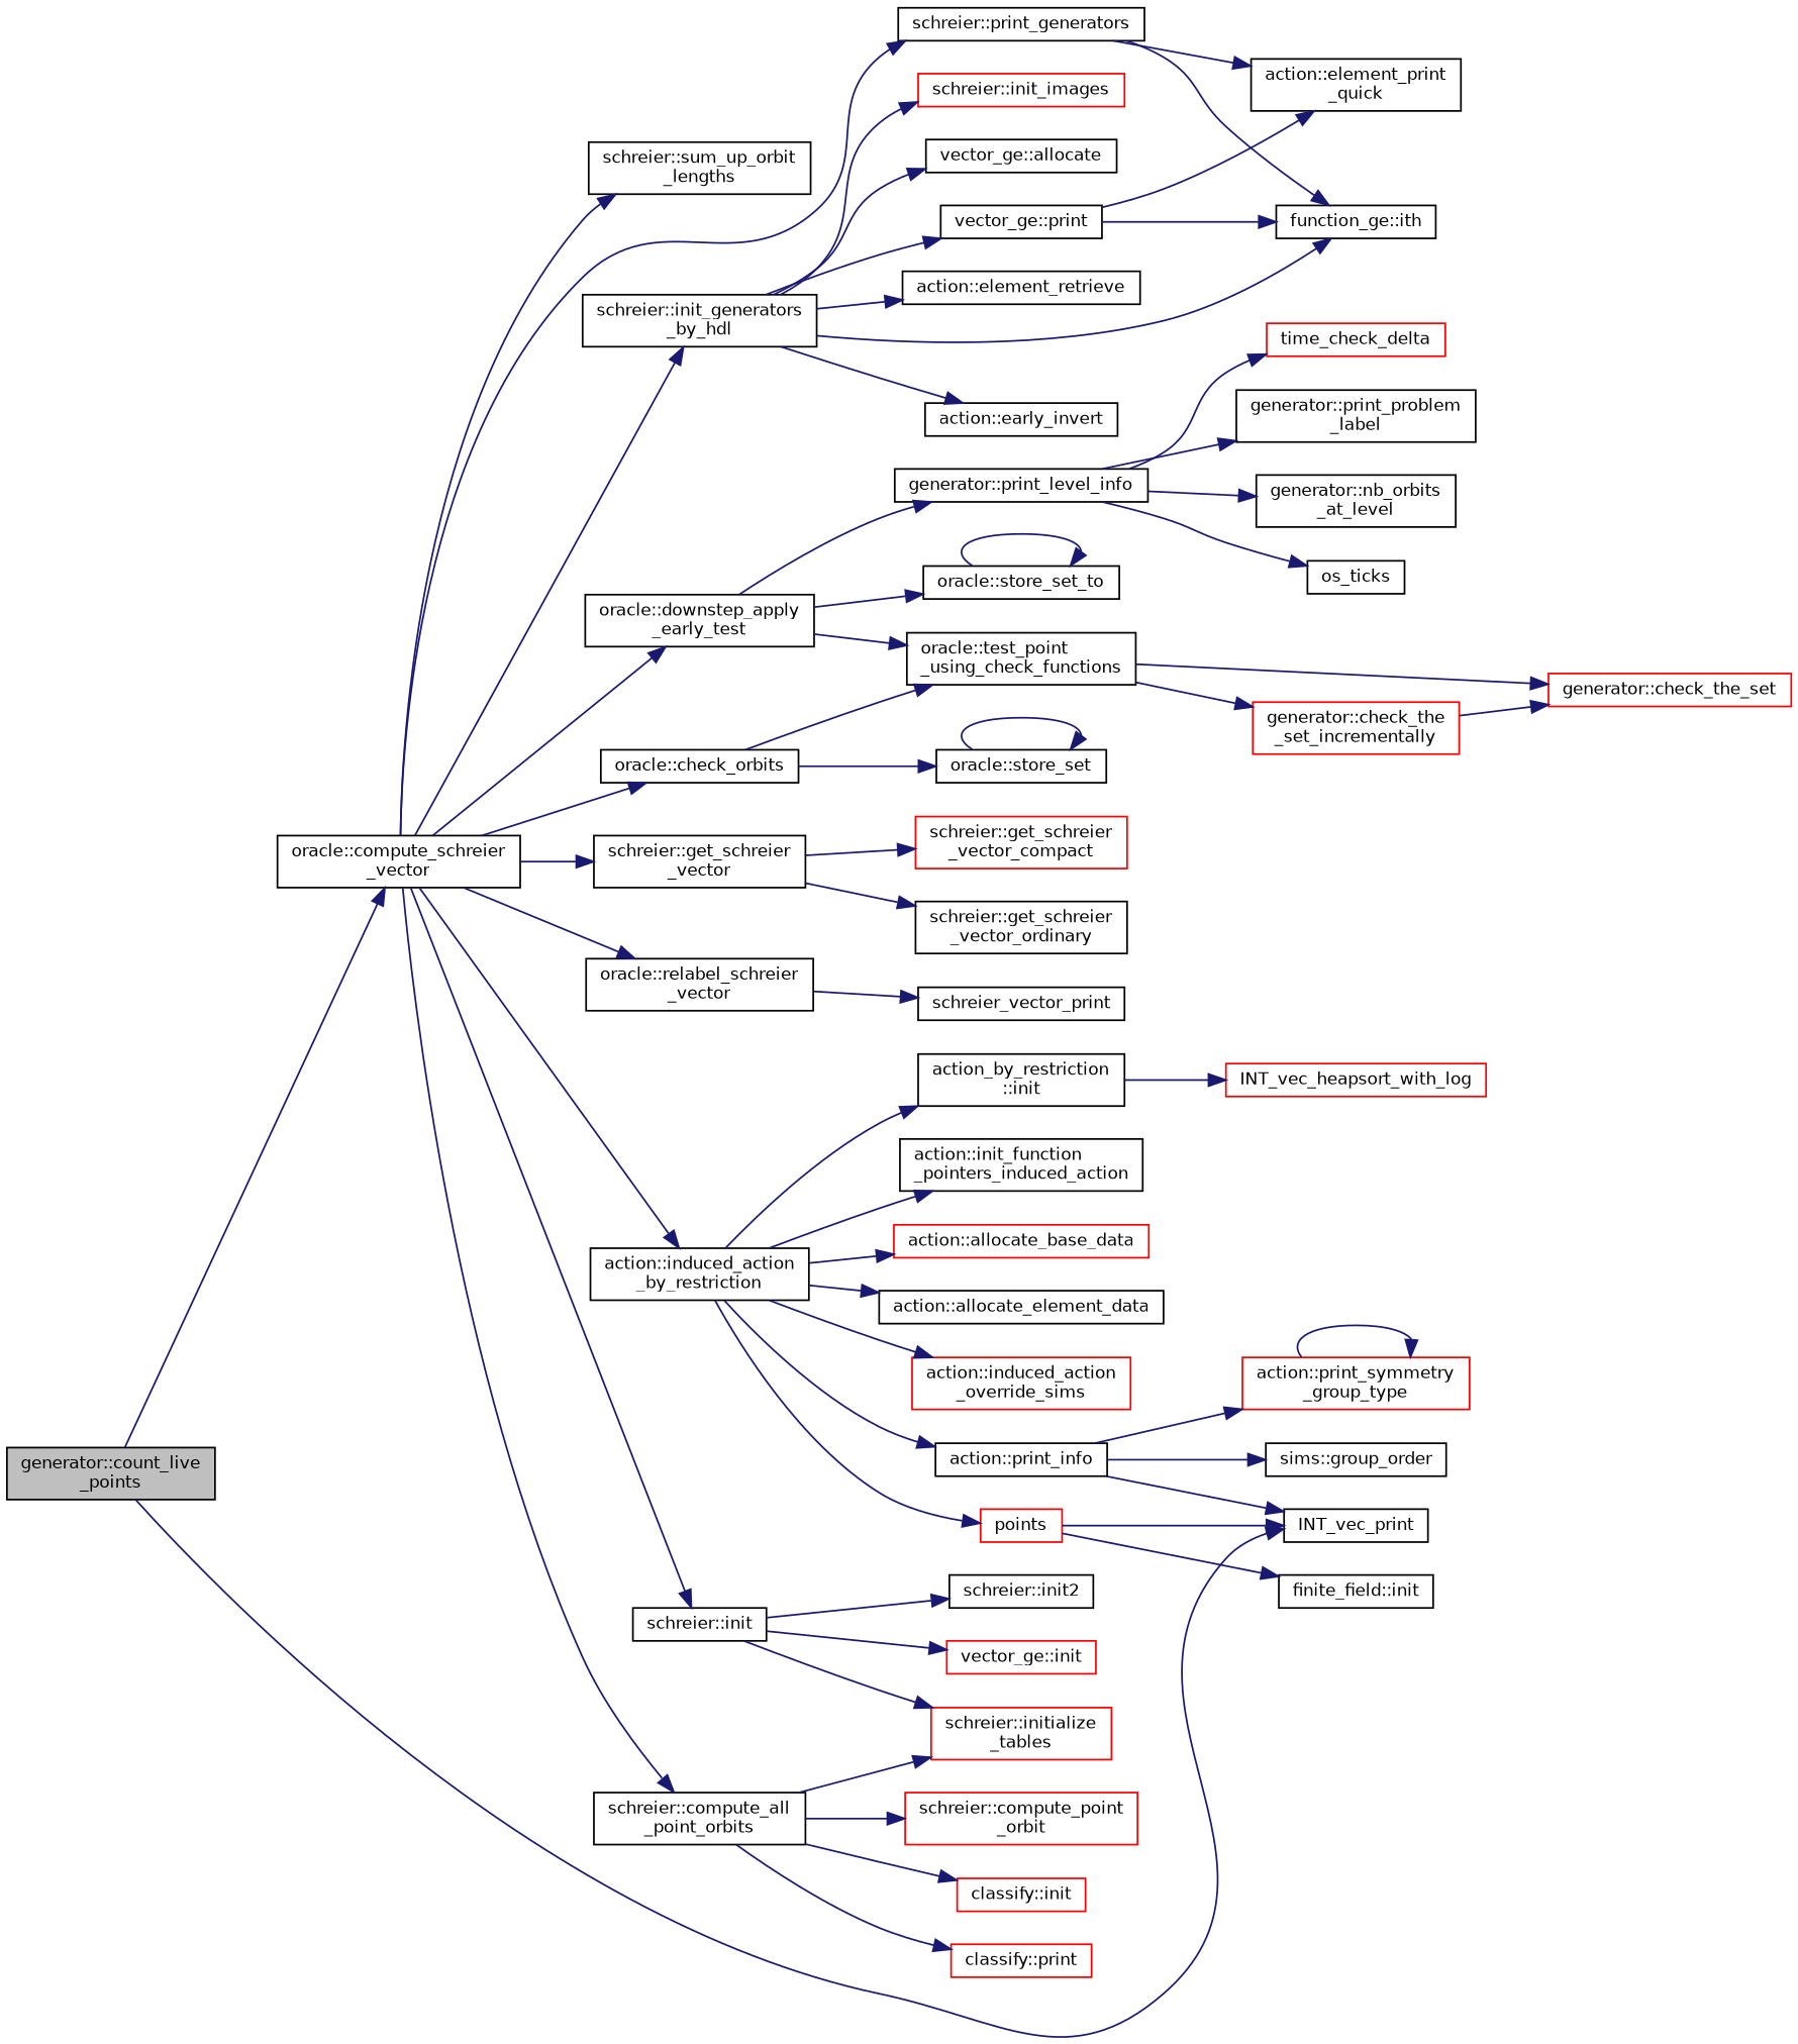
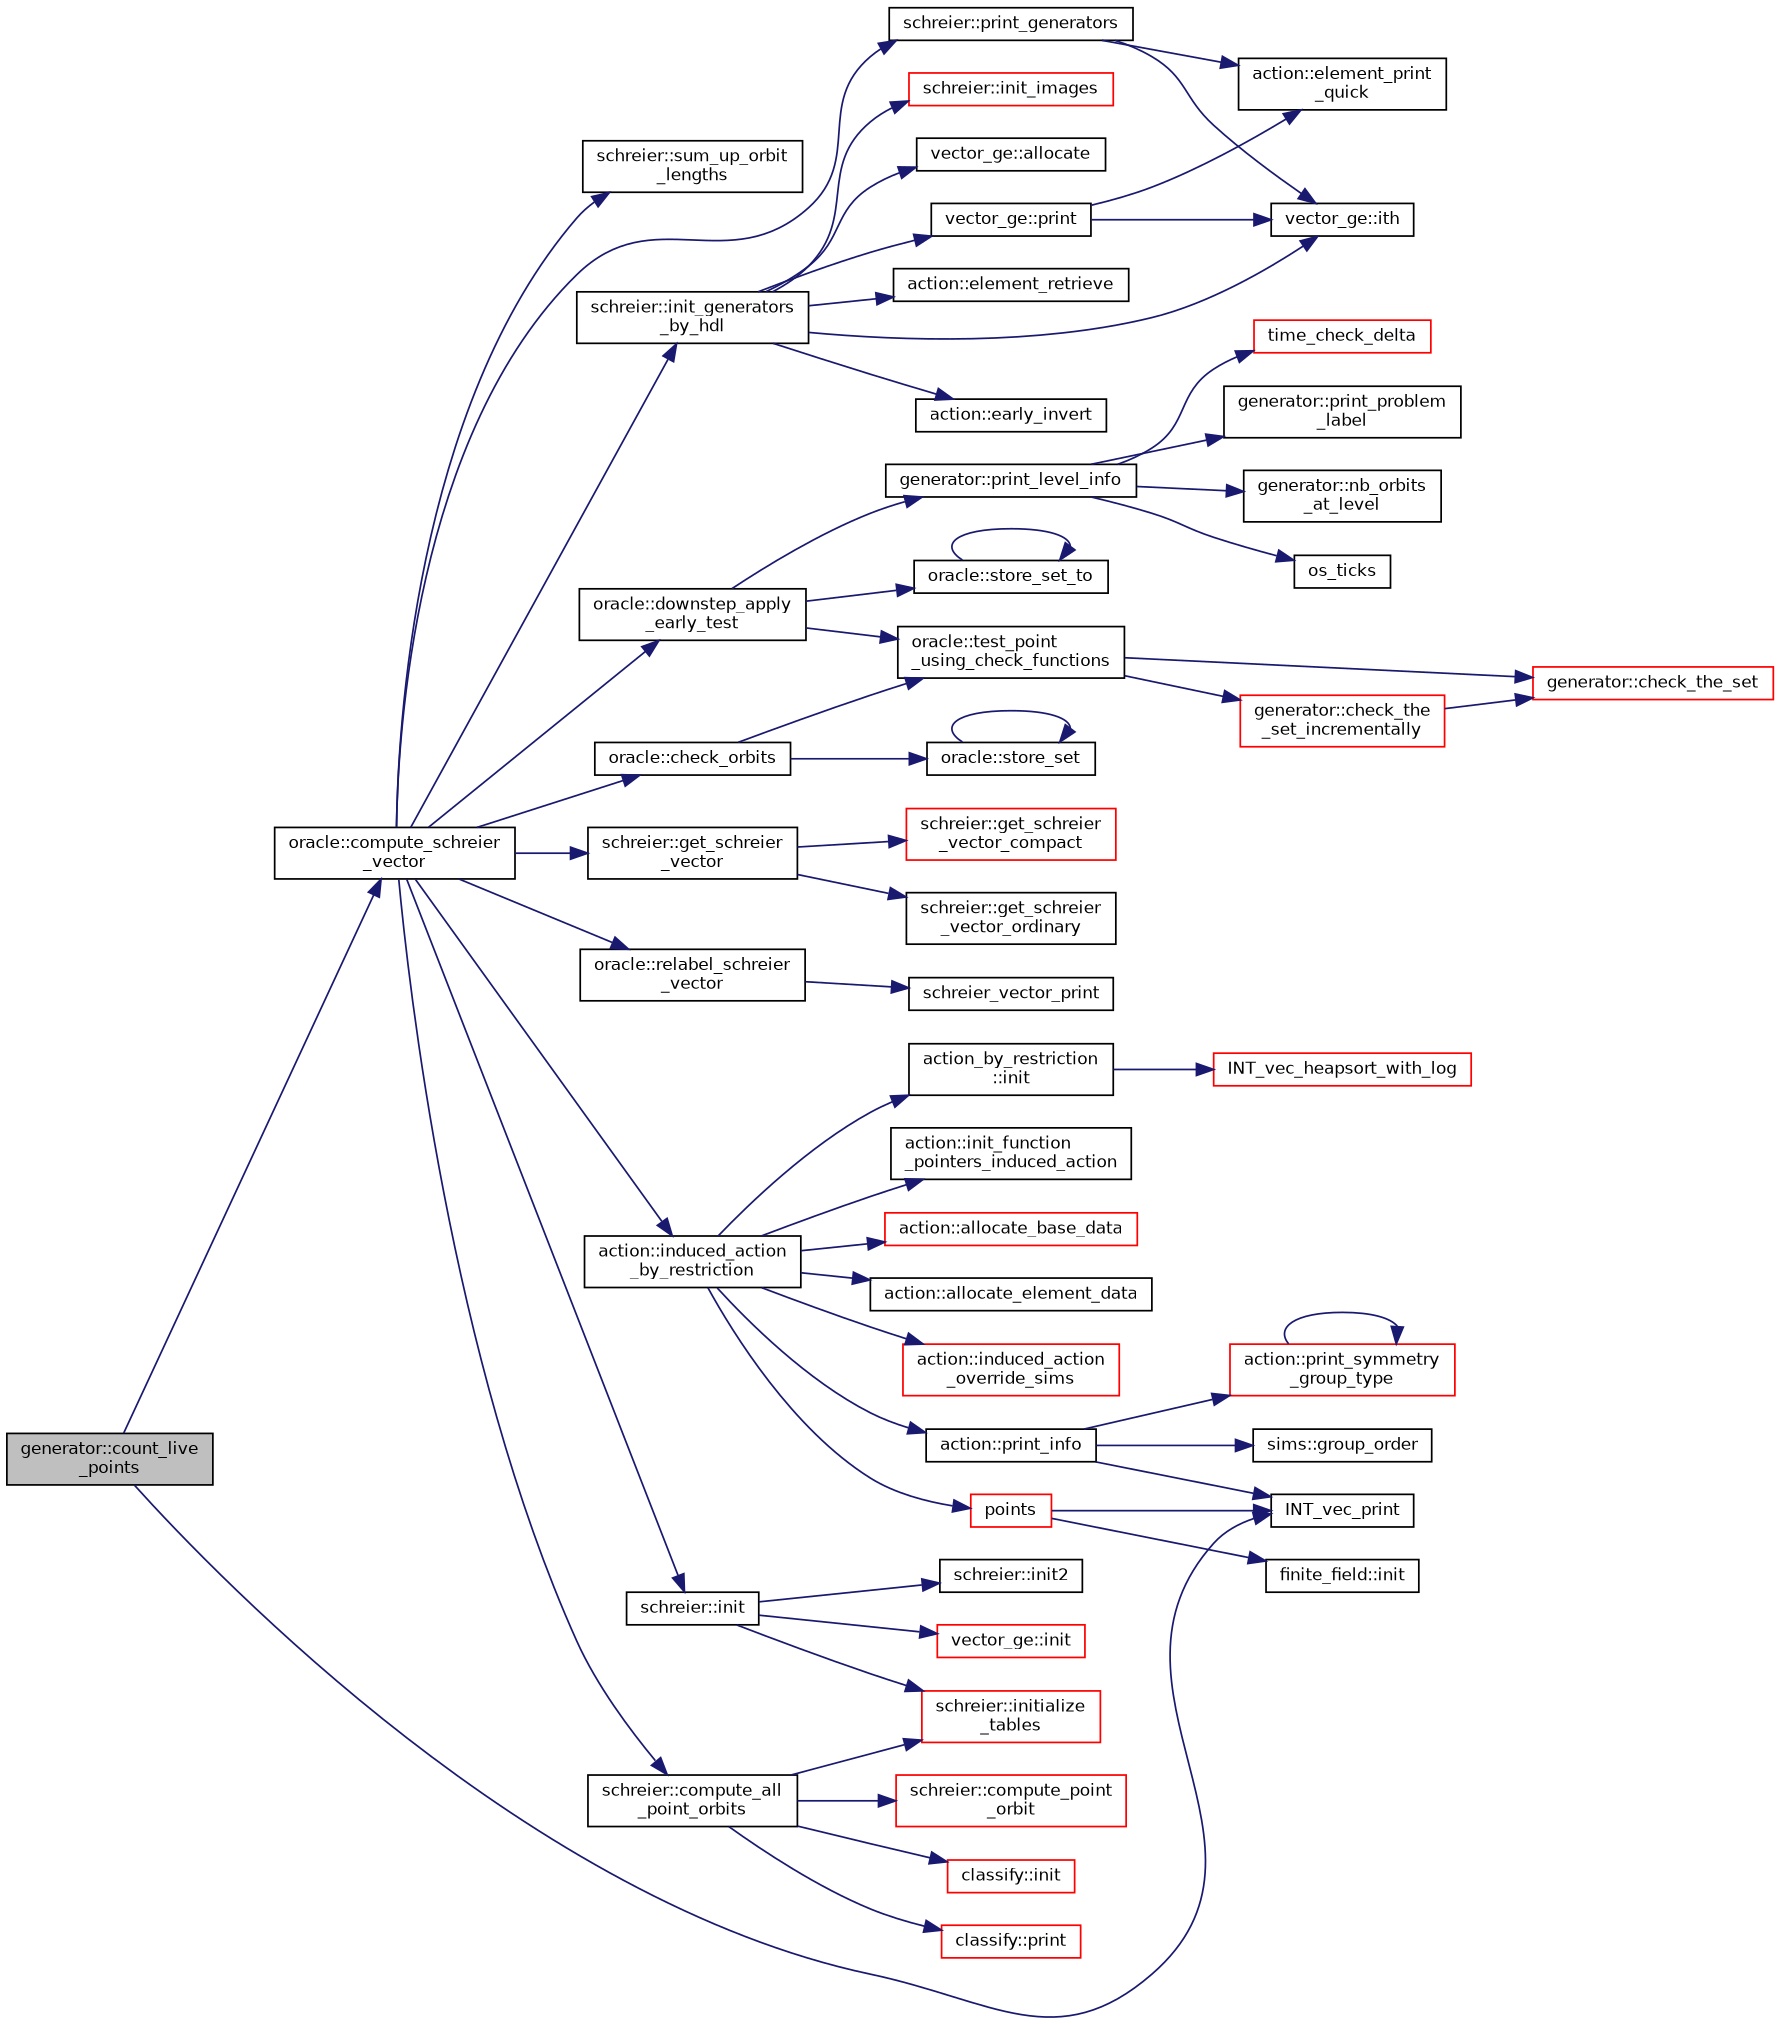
  digraph {
    rankdir=LR
    node [color=black fillcolor=white fontname=Helvetica fontsize=10 shape=record style=filled]
    edge [color=midnightblue fontname=Helvetica fontsize=10 labelfontname=Helvetica labelfontsize=10 style=solid]
    n1 [fillcolor=grey75 fontcolor=black height=0.2 label="generator::count_live\l_points" width=0.4]
    n2 [height=0.2 label="oracle::compute_schreier\l_vector" width=0.4]
    n3 [height=0.2 label=INT_vec_print width=0.4]
    n4 [height=0.2 label="schreier::print_generators" width=0.4]
    n5 [height=0.2 label="oracle::downstep_apply\l_early_test" width=0.4]
    n6 [height=0.2 label="action::induced_action\l_by_restriction" width=0.4]
    n7 [height=0.2 label="schreier::init" width=0.4]
    n8 [height=0.2 label="schreier::init_generators\l_by_hdl" width=0.4]
    n9 [height=0.2 label="schreier::compute_all\l_point_orbits" width=0.4]
    n10 [height=0.2 label="oracle::check_orbits" width=0.4]
    n11 [height=0.2 label="schreier::sum_up_orbit\l_lengths" width=0.4]
    n12 [height=0.2 label="schreier::get_schreier\l_vector" width=0.4]
    n13 [height=0.2 label="oracle::relabel_schreier\l_vector" width=0.4]
    n14 [height=0.2 label="action::element_print\l_quick" width=0.4]
-   n15 [height=0.2 label="function_ge::ith" width=0.4]
+   n15 [height=0.2 label="vector_ge::ith" width=0.4]
    n16 [height=0.2 label="generator::print_level_info" width=0.4]
    n17 [height=0.2 label="oracle::store_set_to" width=0.4]
    n18 [height=0.2 label="oracle::test_point\l_using_check_functions" width=0.4]
    n19 [height=0.2 label="action::print_info" width=0.4]
    n20 [height=0.2 label="action_by_restriction\l::init" width=0.4]
    n21 [color=red height=0.2 label=points width=0.4]
    n22 [height=0.2 label="action::init_function\l_pointers_induced_action" width=0.4]
    n23 [color=red height=0.2 label="action::allocate_base_data" width=0.4]
    n24 [height=0.2 label="action::allocate_element_data" width=0.4]
    n25 [color=red height=0.2 label="action::induced_action\l_override_sims" width=0.4]
    n26 [color=red height=0.2 label="vector_ge::init" width=0.4]
    n27 [color=red height=0.2 label="schreier::initialize\l_tables" width=0.4]
    n28 [height=0.2 label="schreier::init2" width=0.4]
    n29 [height=0.2 label="vector_ge::allocate" width=0.4]
    n30 [height=0.2 label="action::element_retrieve" width=0.4]
    n31 [height=0.2 label="action::early_invert" width=0.4]
    n32 [height=0.2 label="vector_ge::print" width=0.4]
    n33 [color=red height=0.2 label="schreier::init_images" width=0.4]
    n34 [color=red height=0.2 label="schreier::compute_point\l_orbit" width=0.4]
    n35 [color=red height=0.2 label="classify::init" width=0.4]
    n36 [color=red height=0.2 label="classify::print" width=0.4]
    n37 [height=0.2 label="oracle::store_set" width=0.4]
    n38 [color=red height=0.2 label="schreier::get_schreier\l_vector_compact" width=0.4]
    n39 [height=0.2 label="schreier::get_schreier\l_vector_ordinary" width=0.4]
    n40 [height=0.2 label=schreier_vector_print width=0.4]
    n41 [height=0.2 label=os_ticks width=0.4]
    n42 [color=red height=0.2 label=time_check_delta width=0.4]
    n43 [height=0.2 label="generator::print_problem\l_label" width=0.4]
    n44 [height=0.2 label="generator::nb_orbits\l_at_level" width=0.4]
    n45 [color=red height=0.2 label="generator::check_the\l_set_incrementally" width=0.4]
    n46 [color=red height=0.2 label="generator::check_the_set" width=0.4]
    n47 [color=red height=0.2 label="action::print_symmetry\l_group_type" width=0.4]
    n48 [height=0.2 label="sims::group_order" width=0.4]
    n49 [color=red height=0.2 label=INT_vec_heapsort_with_log width=0.4]
    n50 [height=0.2 label="finite_field::init" width=0.4]
    n1 -> n2
    n1 -> n3
    n2 -> n4
    n2 -> n5
    n2 -> n6
    n2 -> n7
    n2 -> n8
    n2 -> n9
    n2 -> n10
    n2 -> n11
    n2 -> n12
    n2 -> n13
    n4 -> n14
    n4 -> n15
    n5 -> n16
    n5 -> n17
    n5 -> n18
    n6 -> n19
    n6 -> n20
    n6 -> n21
    n6 -> n22
    n6 -> n23
    n6 -> n24
    n6 -> n25
    n7 -> n26
    n7 -> n27
    n7 -> n28
    n8 -> n15
    n8 -> n29
    n8 -> n30
    n8 -> n31
    n8 -> n32
    n8 -> n33
    n9 -> n27
    n9 -> n34
    n9 -> n35
    n9 -> n36
    n10 -> n18
    n10 -> n37
    n12 -> n38
    n12 -> n39
    n13 -> n40
    n16 -> n41
    n16 -> n42
    n16 -> n43
    n16 -> n44
    n17 -> n17
    n18 -> n45
    n18 -> n46
    n19 -> n3
    n19 -> n47
    n19 -> n48
    n20 -> n49
    n21 -> n3
    n21 -> n50
    n32 -> n14
    n32 -> n15
    n37 -> n37
    n45 -> n46
    n47 -> n47
  }
